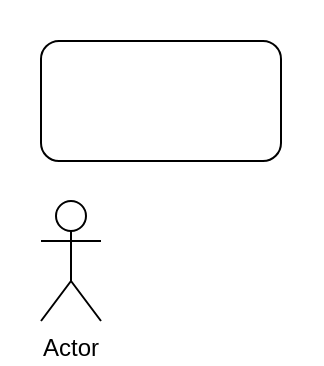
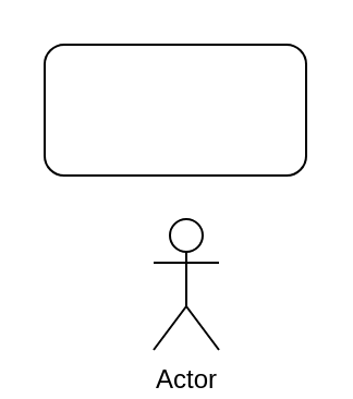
  <mxCell id="0" />
  <mxCell id="1" parent="0" />
  <mxCell id="2" value="" style="rounded=1;whiteSpace=wrap;html=1;" vertex="1" parent="1"><mxGeometry x="20" y="20" width="120" height="60" as="geometry" /></mxCell>
- <mxCell id="3" value="Actor" style="shape=umlActor;verticalLabelPosition=bottom;labelBackgroundColor=#ffffff;verticalAlign=top;html=1;outlineConnect=0;" vertex="1" parent="1"><mxGeometry x="20" y="100" width="30" height="60" as="geometry" /></mxCell>
+ <mxCell id="3" value="Actor" style="shape=umlActor;verticalLabelPosition=bottom;labelBackgroundColor=#ffffff;verticalAlign=top;html=1;outlineConnect=0;" vertex="1" parent="1"><mxGeometry x="70" y="100" width="30" height="60" as="geometry" /></mxCell>
